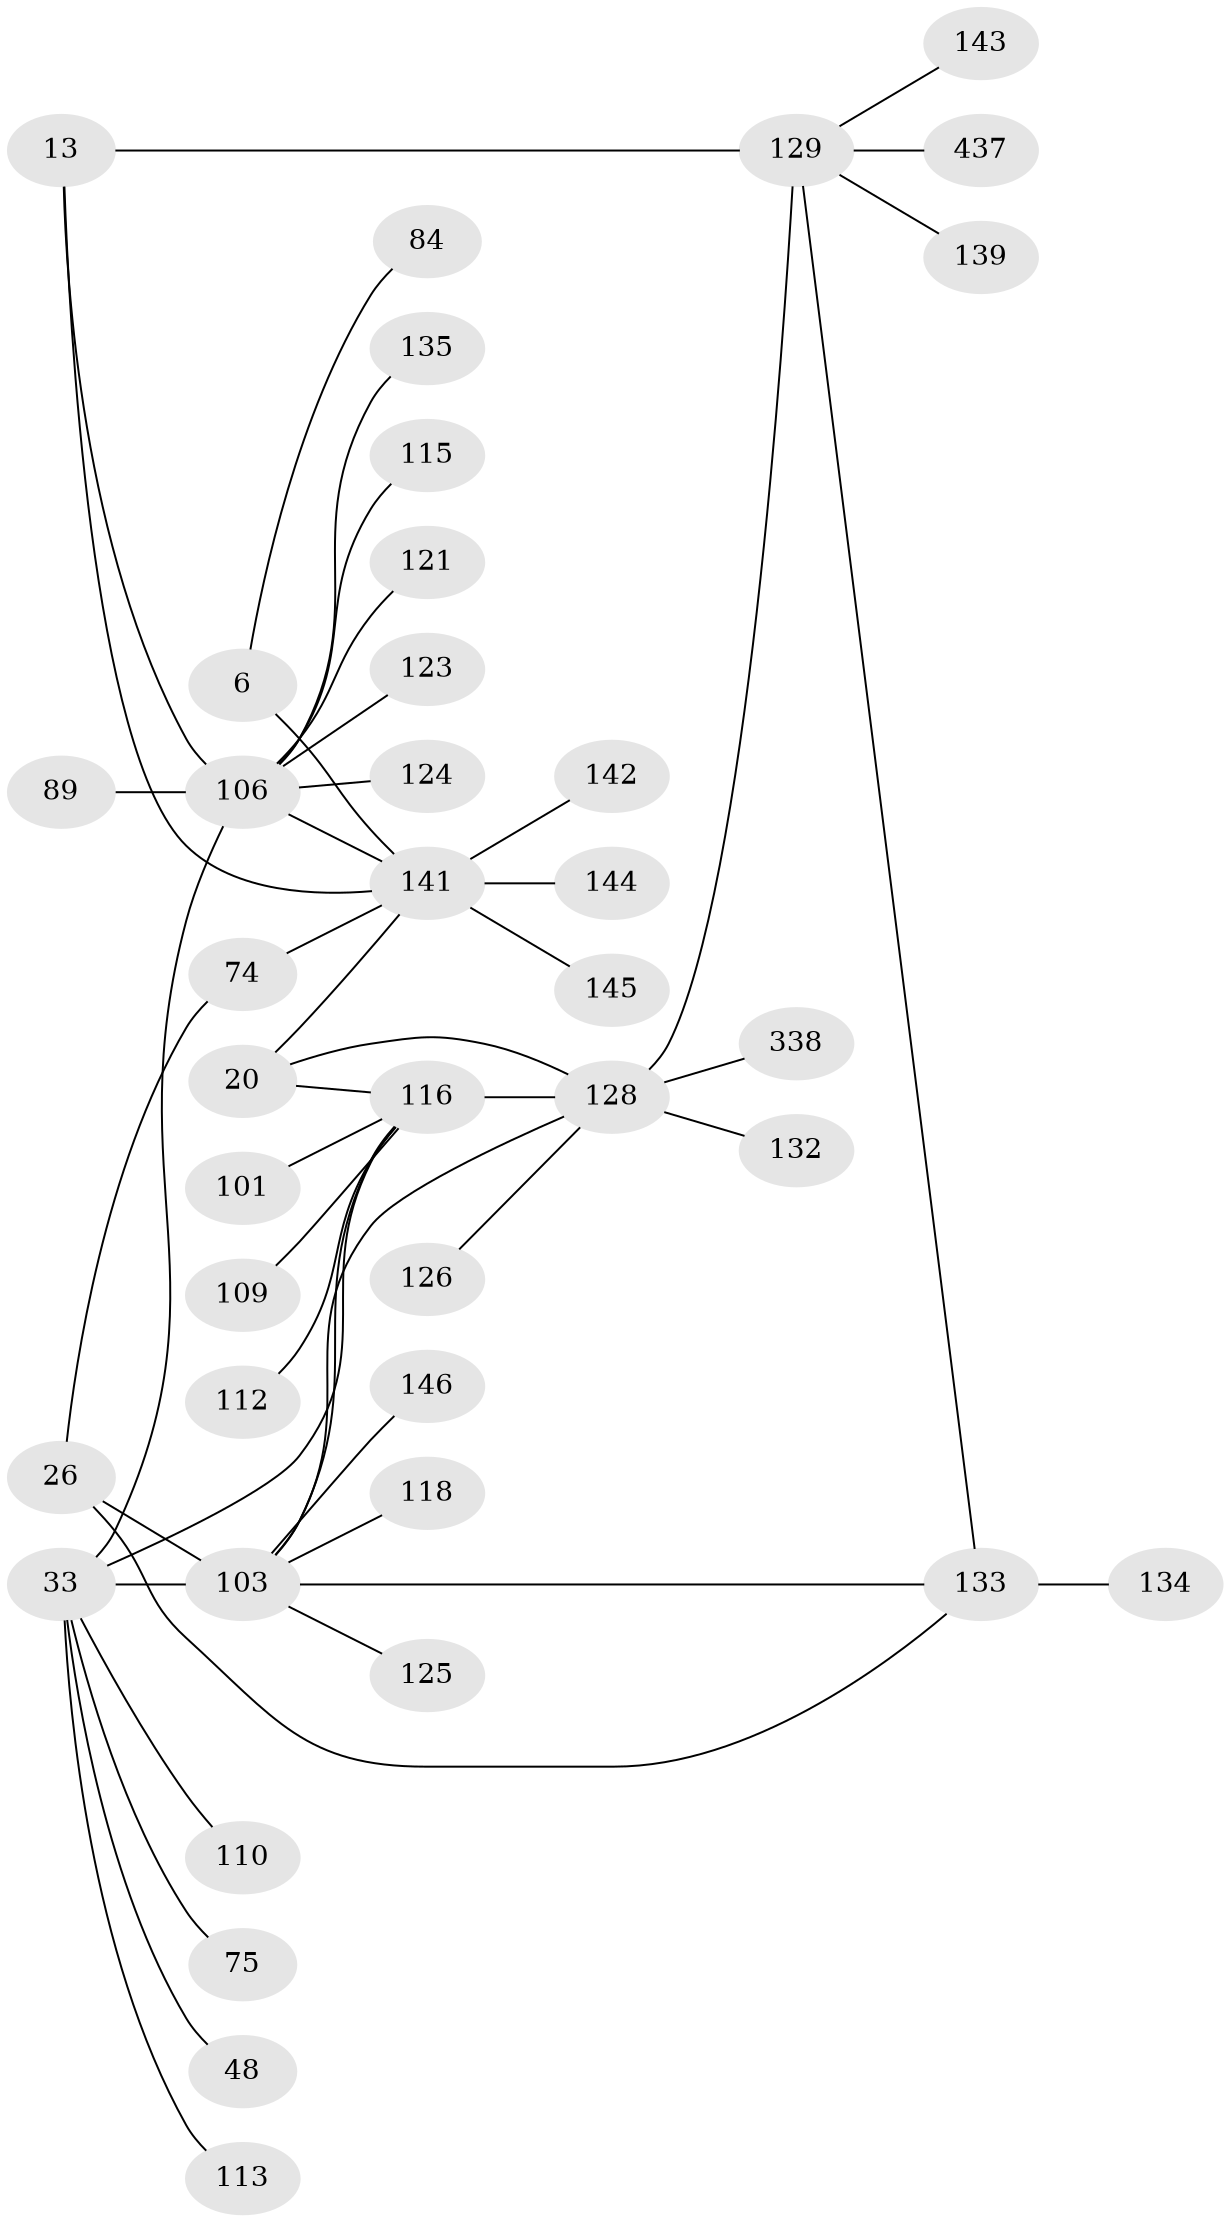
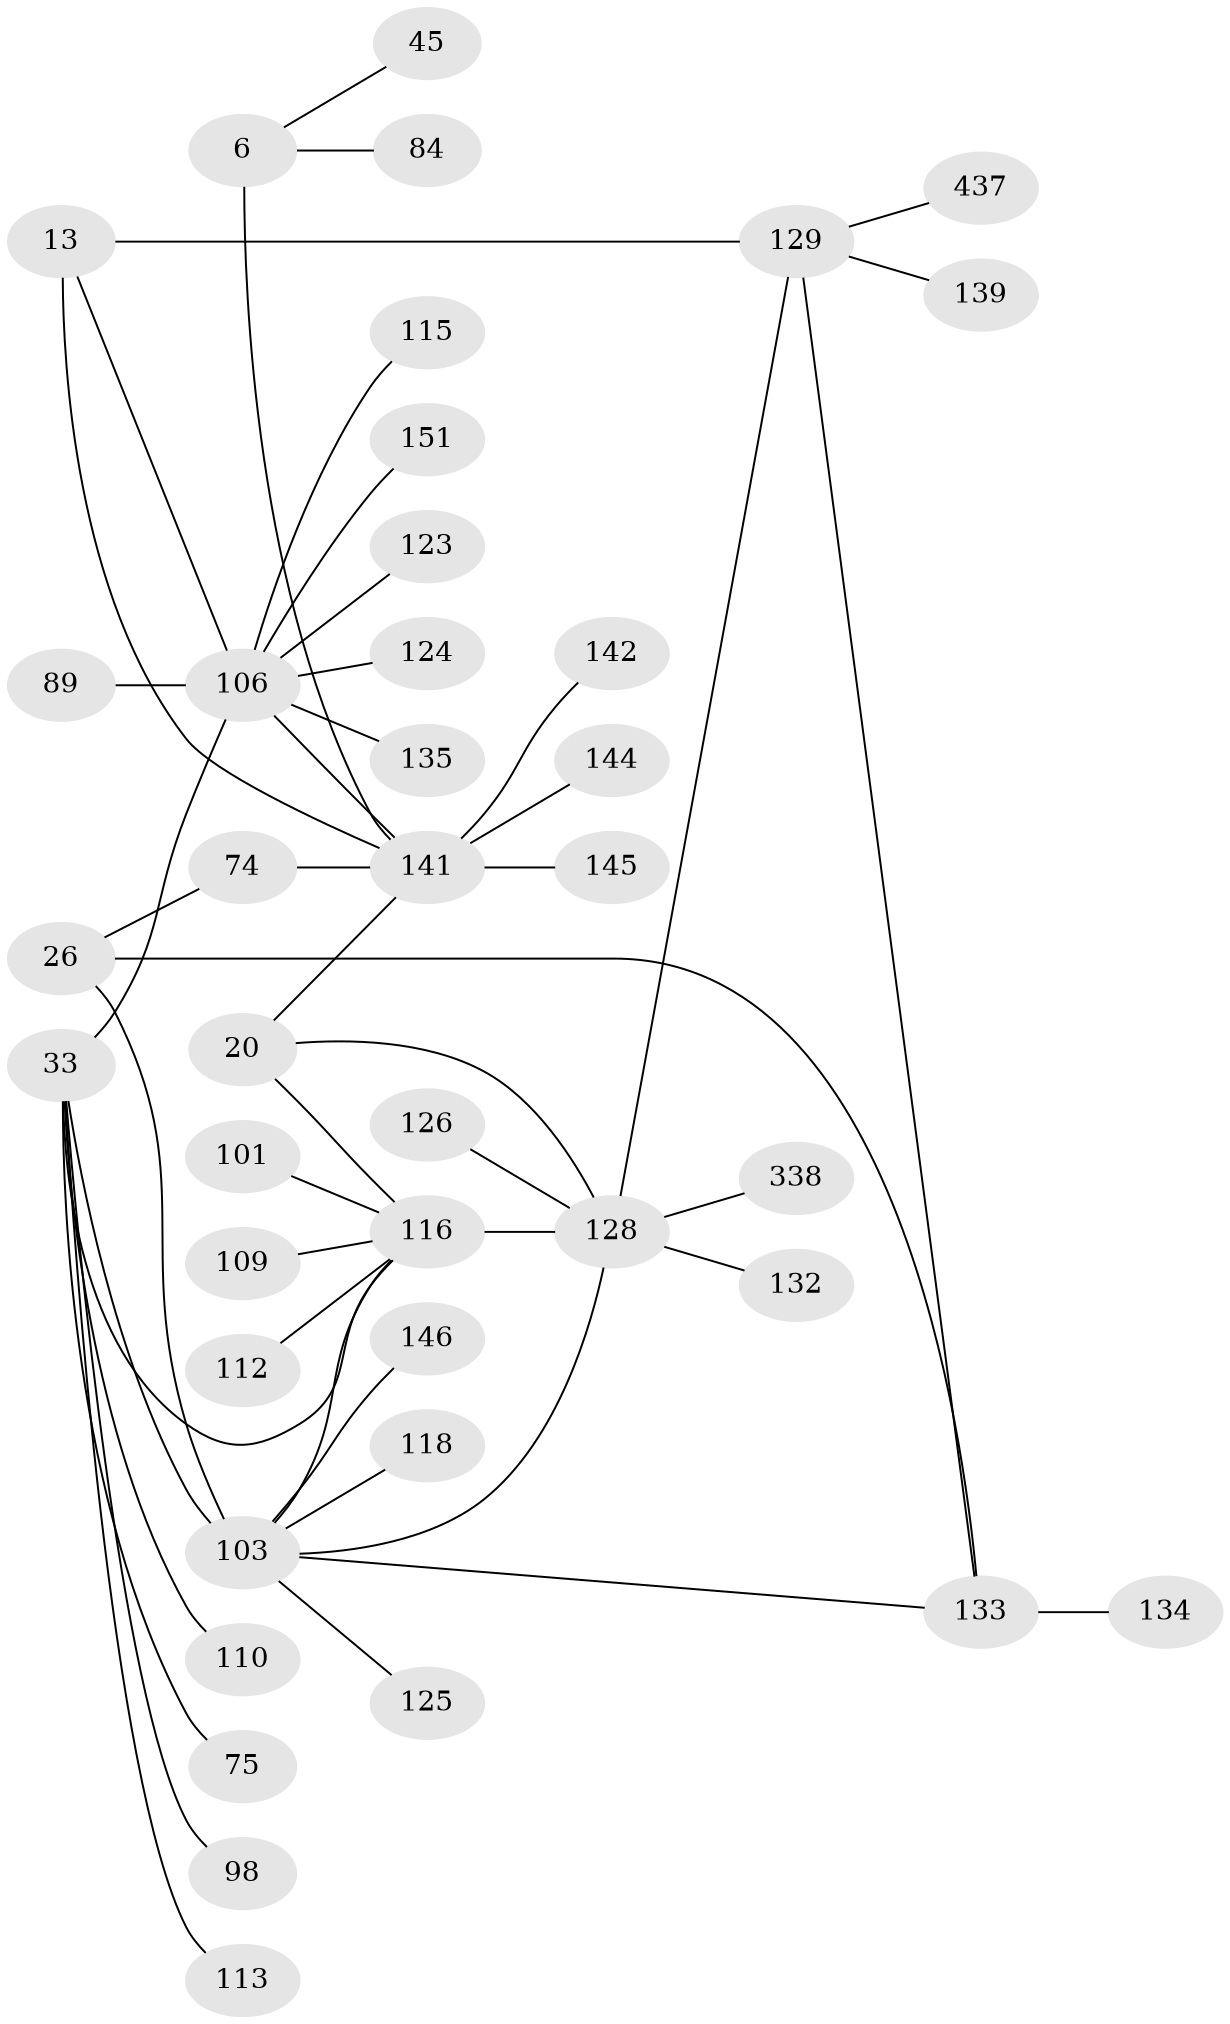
  graph {
    rankdir=LR
    node [color=gray90 style=filled]
    6 [super="+5"]
+   45
    84
    141 [super="+140"]
    142
    144 [super="+69+119"]
    145
    13 [super="+12"]
    106 [super="+35+47+34+36+50+67+68+70+77"]
    129 [super="+11+56+59+60+61+78+14+58+86+87+88+104+111"]
    115 [super="+63+79"]
-   121 [super="+91+95"]
+   121 [super="+91+95" label=151]
    123
    124
    135
    133 [super="+27+82+83"]
    n17 [label=437 super="+93"]
    139
-   143 [super="+96"]
    20 [super="+16"]
    116 [super="+21+55+81+85+90+100"]
    128 [super="+72+80+102+105+114"]
    132
    n24 [label=338]
    26 [super="+22"]
    74 [super="+62"]
    103 [super="+97"]
    118
    125
    146 [super="+53"]
    134
    33 [super="+30+32"]
    75
-   98 [label=48]
+   98
    113 [super="+92"]
    n36 [label=110]
    89
    101 [super="+40"]
    109
    112
    126 [super="+107"]
+   6 -- 45
    6 -- 84
    6 -- 141 [weight=10]
    141 -- 142
    141 -- 144
    141 -- 145
    13 -- 141
    13 -- 106
    13 -- 129 [weight=10]
    106 -- 141 [weight=3]
    106 -- 115
    106 -- 121
    106 -- 123
    106 -- 124
    106 -- 135
    129 -- 133
    129 -- n17
    129 -- 139
-   129 -- 143
    133 -- 134
    20 -- 141
    20 -- 116 [weight=6]
    20 -- 128 [weight=4]
    116 -- 128 [weight=6]
    128 -- 129
    128 -- 132
    128 -- n24
    26 -- 133 [weight=4]
    26 -- 74
    26 -- 103 [weight=6]
    74 -- 141 [weight=2]
    103 -- 133 [weight=6]
    103 -- 116
    103 -- 128 [weight=3]
    103 -- 118
    103 -- 125
    103 -- 146
    33 -- 106 [weight=12]
    33 -- 116
    33 -- 103
    33 -- 75
    33 -- 98
    33 -- 113
    33 -- n36
    89 -- 106
    101 -- 116
    109 -- 116
    112 -- 116
    126 -- 128
  }
